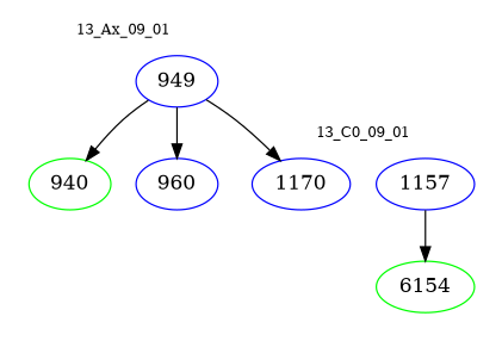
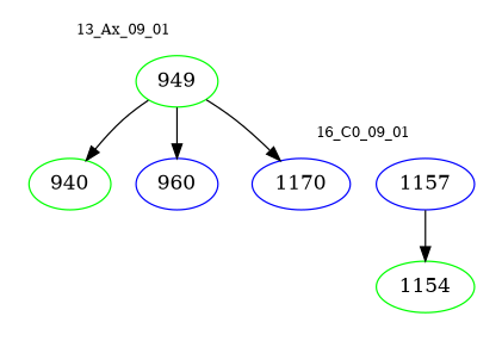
  digraph {
    node [color=blue]
    edge [color=black]
-   n1 [label=949]
+   n1 [color=green label=949]
    n2 [color=green label=940]
    n3 [label=960]
    n4 [label=1157]
-   n5 [color=green label=6154]
+   n5 [color=green label=1154]
    n6 [label=1170]
    subgraph cluster_1 {
      color=white
      fontsize=10
      label="13_Ax_09_01"
      n1
      n2
      n3
    }
    subgraph cluster_2 {
      color=white
      fontsize=10
-     label="13_C0_09_01"
+     label="16_C0_09_01"
      n4
      n5
      n6
    }
    n1 -> n2
    n1 -> n3
    n1 -> n6
    n4 -> n5
  }
